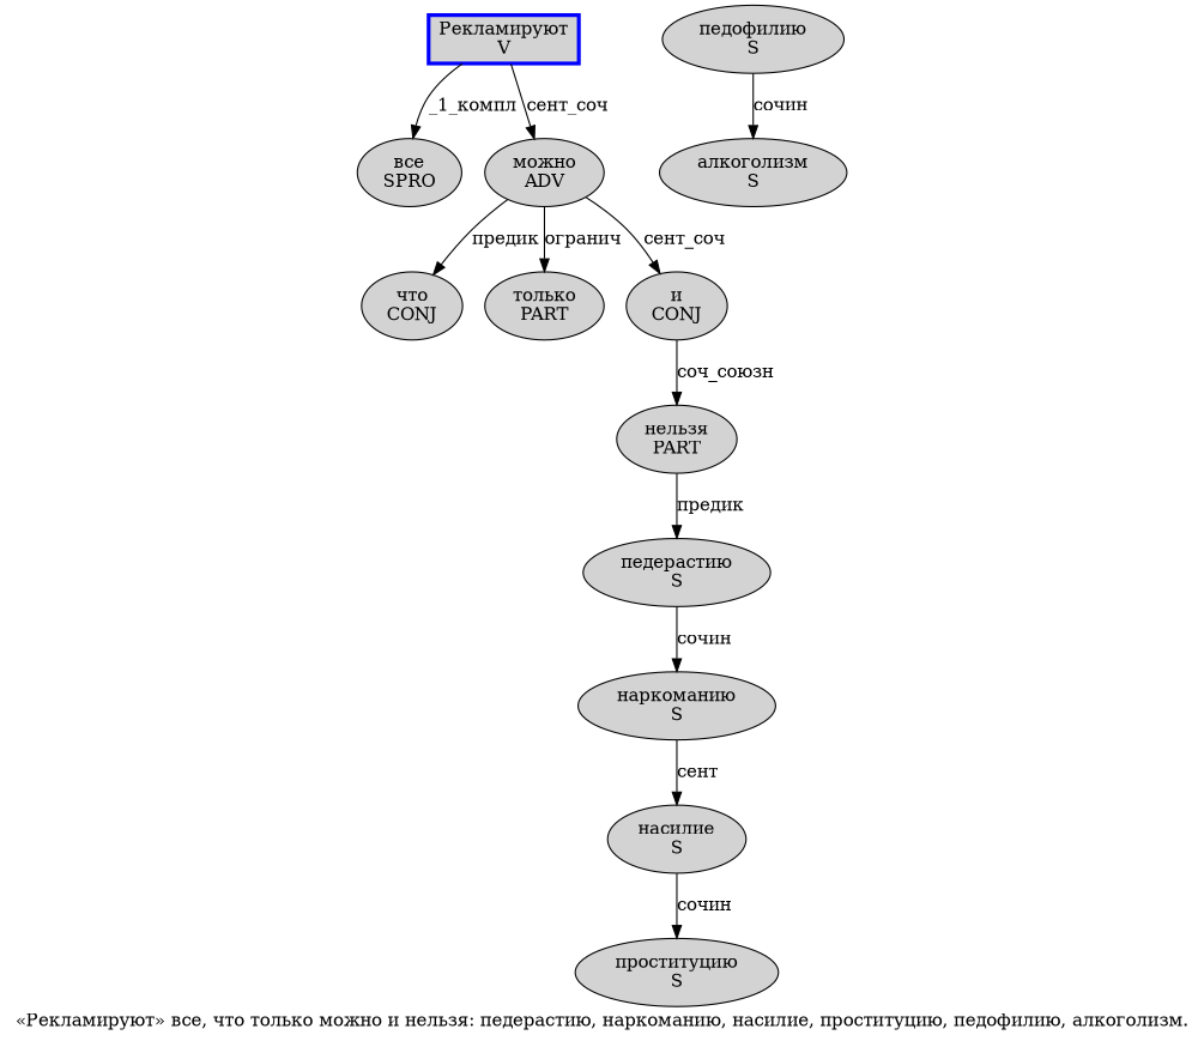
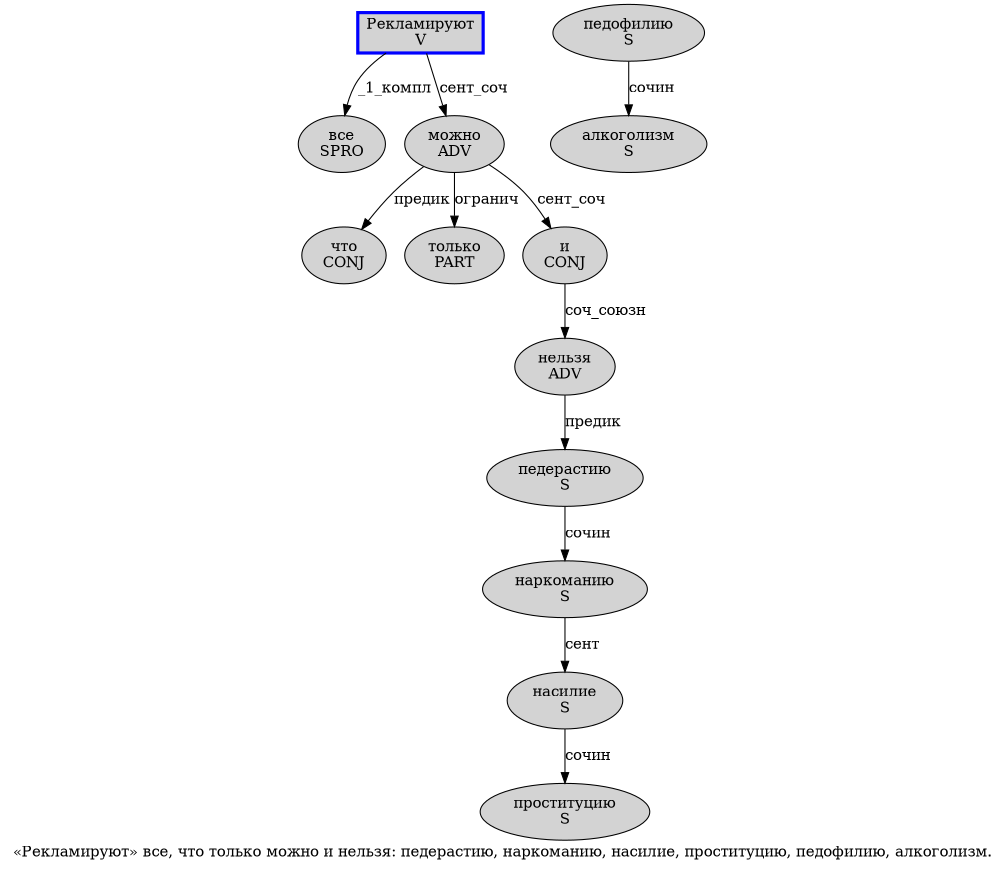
  digraph {
    label="«Рекламируют» все, что только можно и нельзя: педерастию, наркоманию, насилие, проституцию, педофилию, алкоголизм."
    node [fillcolor=lightgray penwidth=1 shape=ellipse style=filled]
    n1 [color=blue label="Рекламируют\nV" penwidth=3 shape=box]
    n2 [label="все\nSPRO"]
    n3 [label="можно\nADV"]
    n4 [label="что\nCONJ"]
    n5 [label="только\nPART"]
    n6 [label="и\nCONJ"]
-   n7 [label="нельзя\nPART"]
+   n7 [label="нельзя\nADV"]
    n8 [label="педерастию\nS"]
    n9 [label="наркоманию\nS"]
    n10 [label="насилие\nS"]
    n11 [label="проституцию\nS"]
    n12 [label="педофилию\nS"]
    n13 [label="алкоголизм\nS"]
    n1 -> n2 [label="_1_компл"]
    n1 -> n3 [label="сент_соч"]
    n3 -> n4 [label="предик"]
    n3 -> n5 [label="огранич"]
    n3 -> n6 [label="сент_соч"]
    n6 -> n7 [label="соч_союзн"]
    n7 -> n8 [label="предик"]
    n8 -> n9 [label="сочин"]
    n9 -> n10 [label="сент"]
    n10 -> n11 [label="сочин"]
    n12 -> n13 [label="сочин"]
  }
